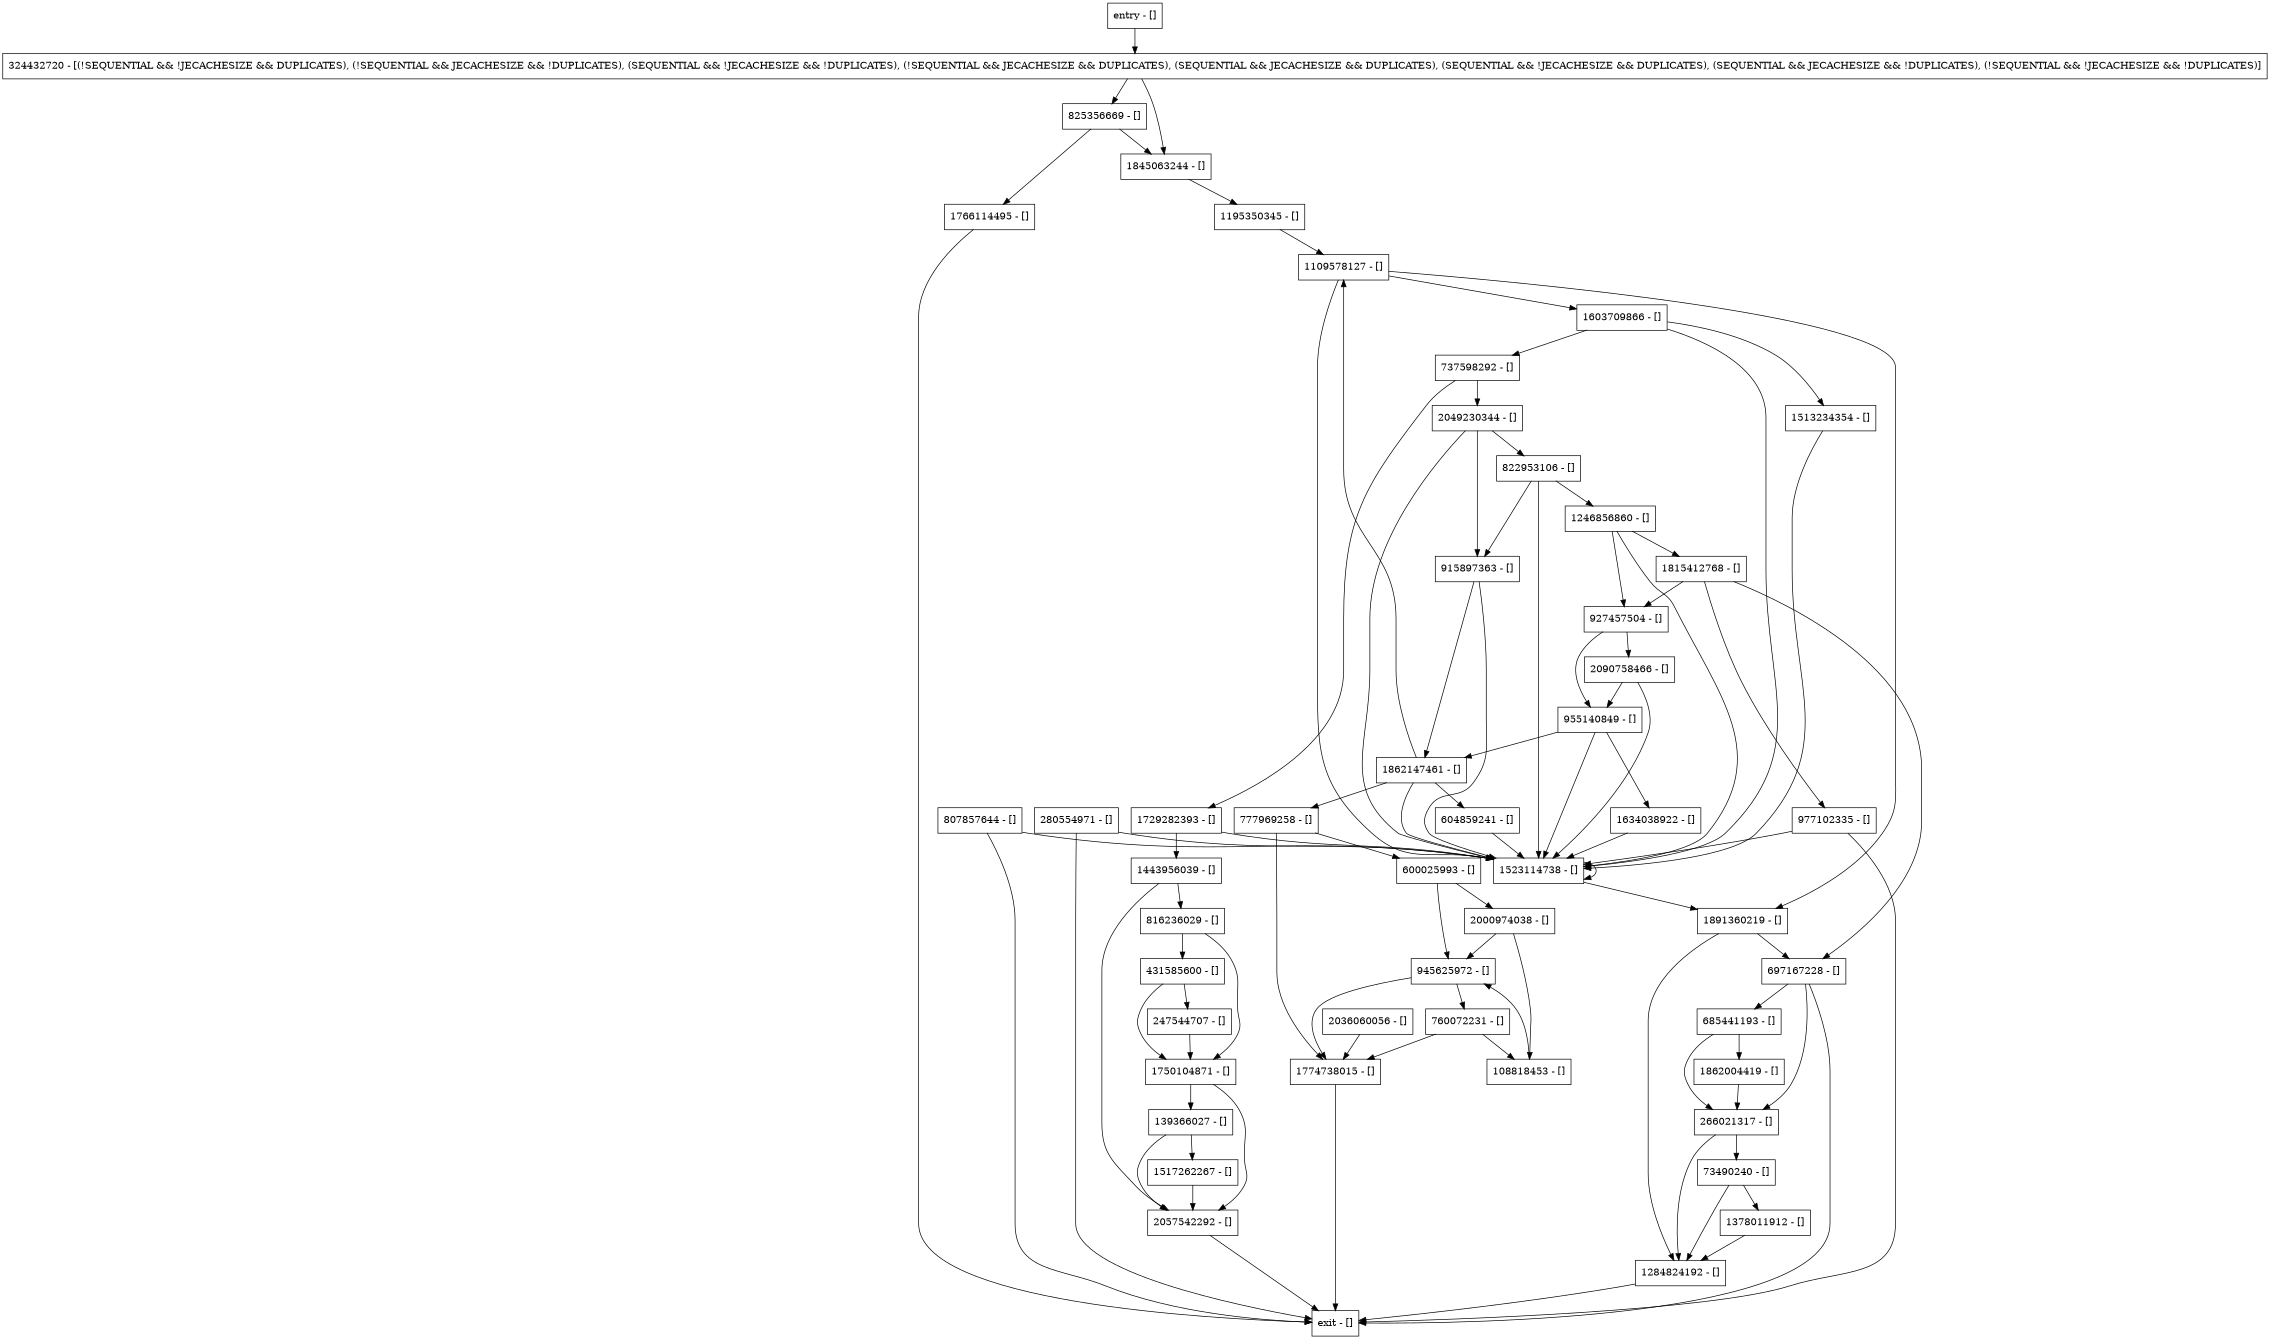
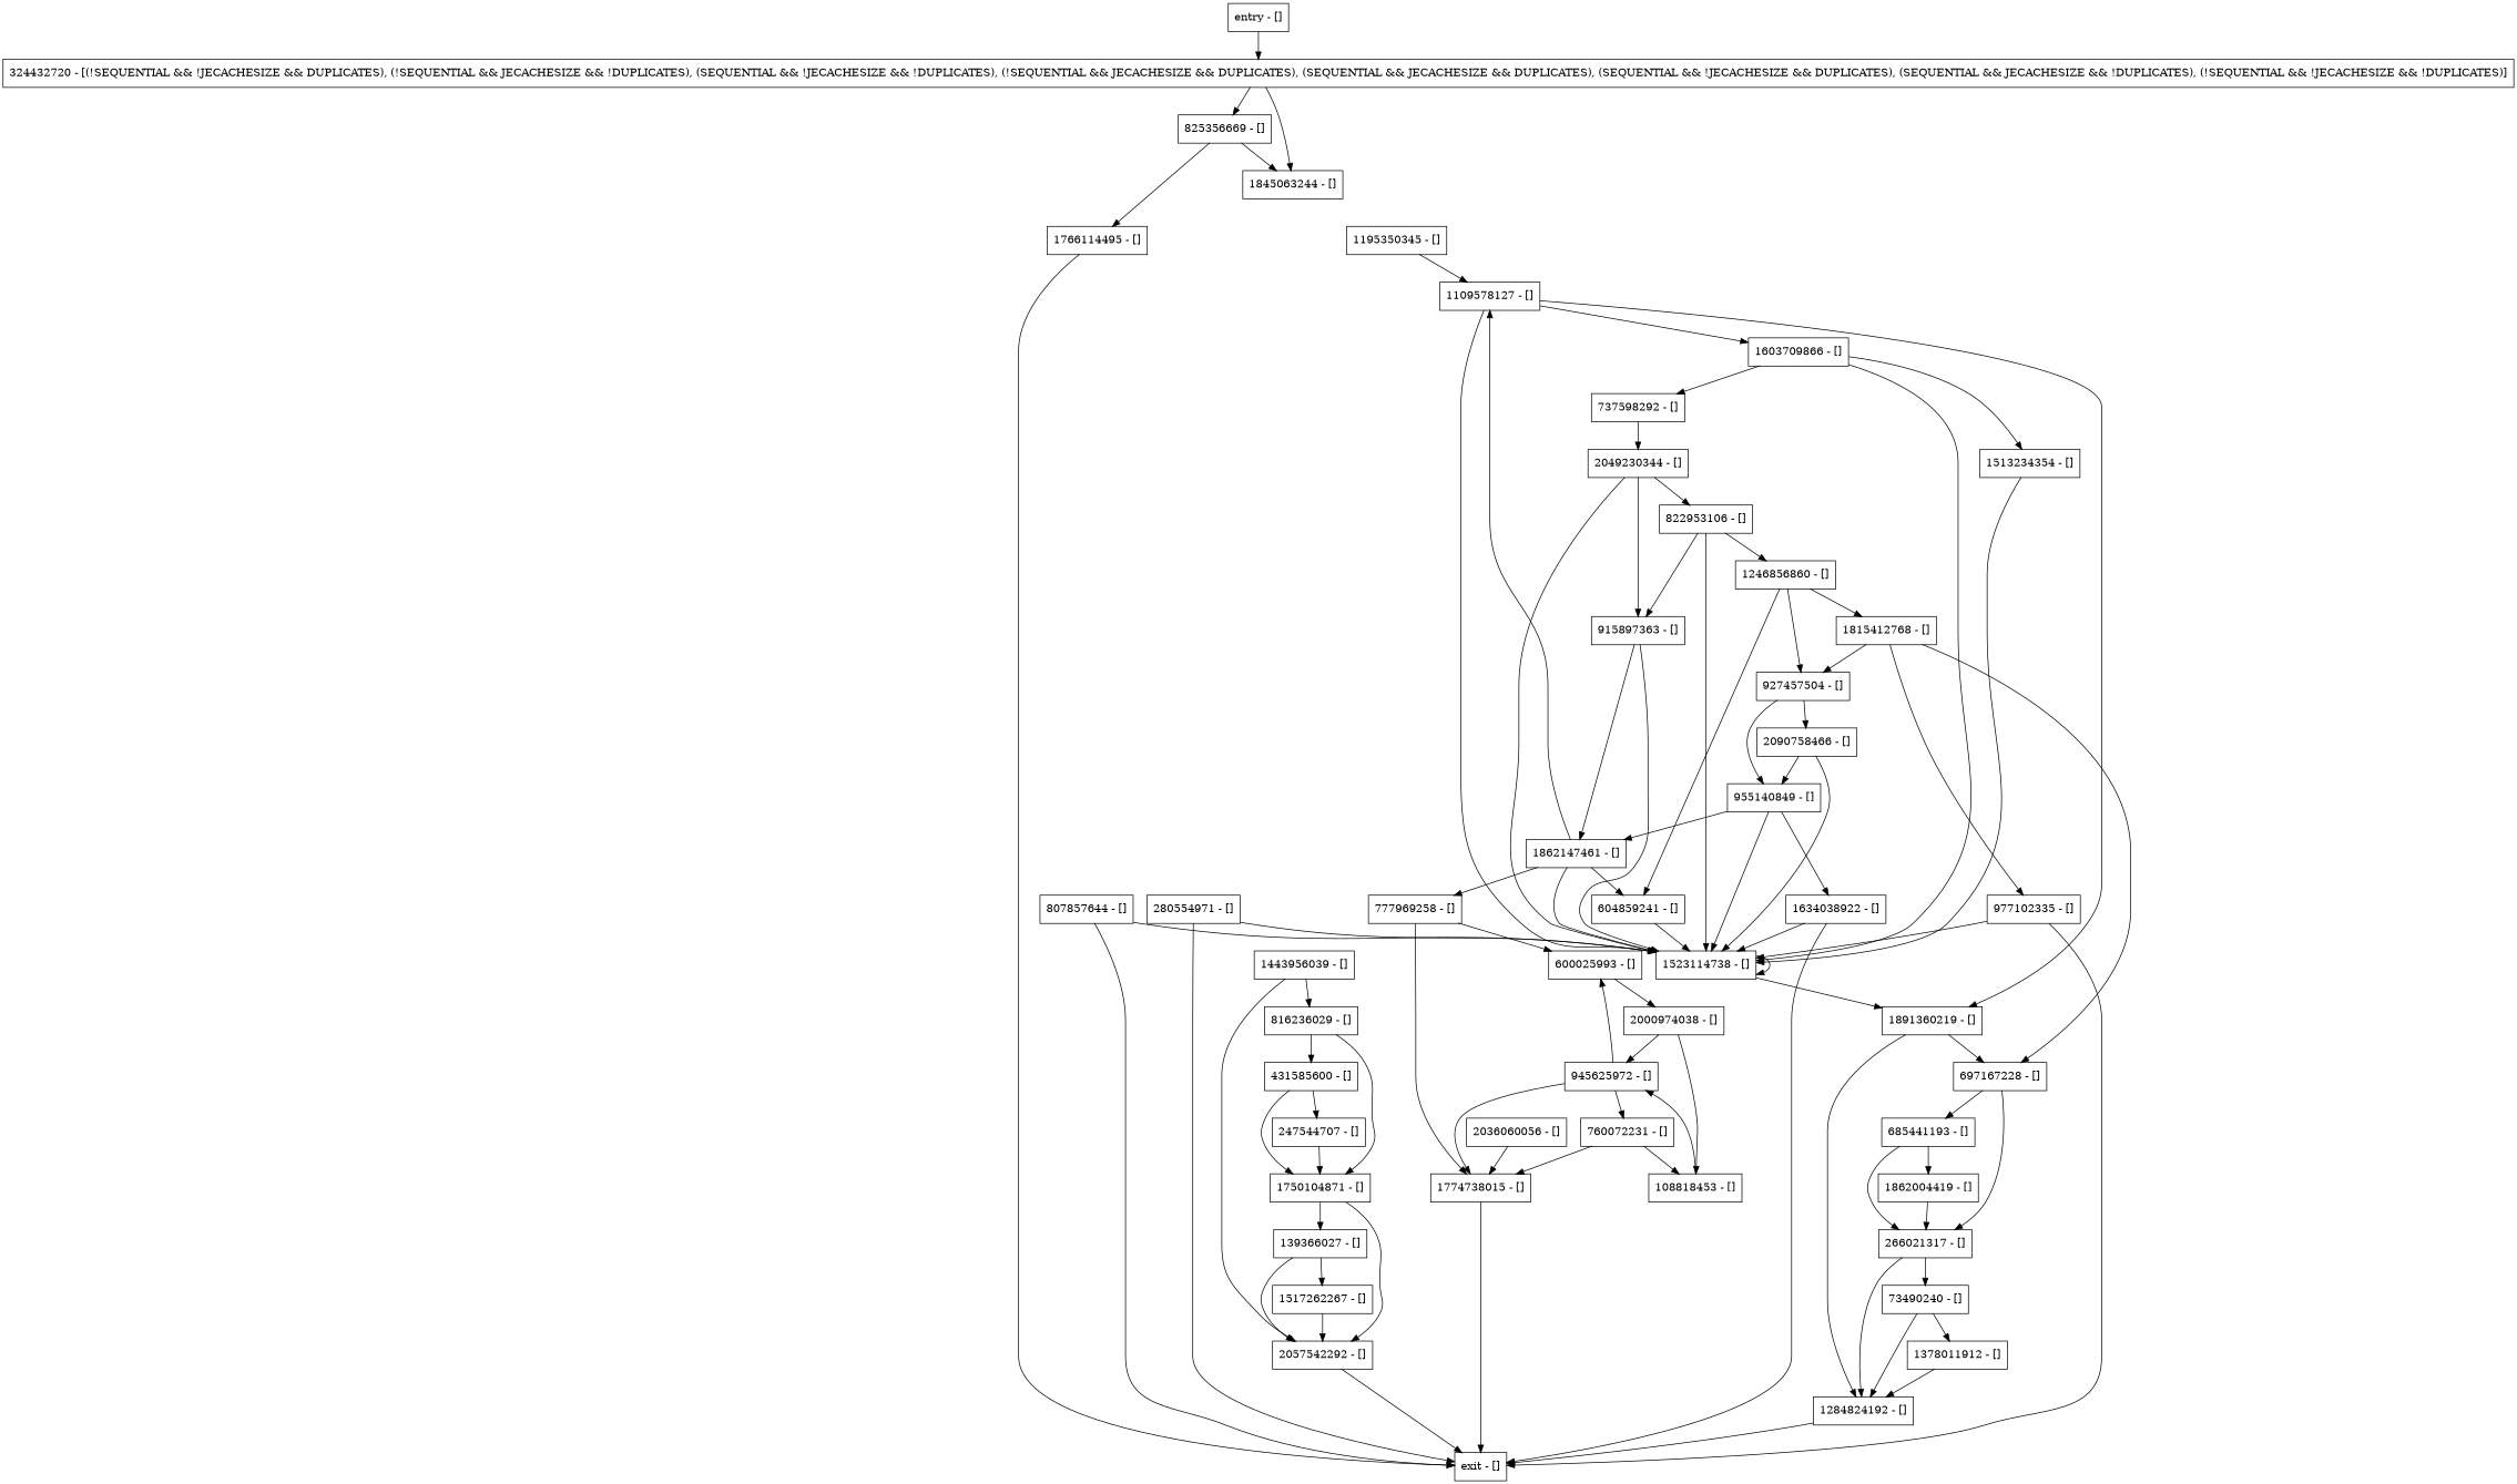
  digraph {
    node [shape=record]
    n1 [label="816236029 - []"]
    n2 [label="1750104871 - []"]
    n3 [label="431585600 - []"]
    n4 [label="139366027 - []"]
    n5 [label="2057542292 - []"]
    n6 [label="247544707 - []"]
    n7 [label="825356669 - []"]
    n8 [label="1766114495 - []"]
    n9 [label="1845063244 - []"]
    n10 [label="exit - []"]
    n11 [label="1195350345 - []"]
    n12 [label="604859241 - []"]
    n13 [label="1523114738 - []"]
    n14 [label="1891360219 - []"]
    n15 [label="777969258 - []"]
    n16 [label="1774738015 - []"]
    n17 [label="600025993 - []"]
    n18 [label="1513234354 - []"]
    n19 [label="737598292 - []"]
    n20 [label="2049230344 - []"]
-   n21 [label="1729282393 - []"]
    n22 [label="266021317 - []"]
    n23 [label="1284824192 - []"]
    n24 [label="73490240 - []"]
    n25 [label="1378011912 - []"]
    n26 [label="945625972 - []"]
    n27 [label="760072231 - []"]
    n28 [label="108818453 - []"]
    n29 [label="697167228 - []"]
    n30 [label="1517262267 - []"]
    n31 [label="2036060056 - []"]
    n32 [label="685441193 - []"]
    n33 [label="1109578127 - []"]
    n34 [label="1603709866 - []"]
    n35 [label="955140849 - []"]
    n36 [label="1634038922 - []"]
    n37 [label="1862147461 - []"]
    n38 [label="807857644 - []"]
    n39 [label="1862004419 - []"]
    n40 [label="entry - []"]
    n41 [label="324432720 - [(!SEQUENTIAL && !JECACHESIZE && DUPLICATES), (!SEQUENTIAL && JECACHESIZE && !DUPLICATES), (SEQUENTIAL && !JECACHESIZE && !DUPLICATES), (!SEQUENTIAL && JECACHESIZE && DUPLICATES), (SEQUENTIAL && JECACHESIZE && DUPLICATES), (SEQUENTIAL && !JECACHESIZE && DUPLICATES), (SEQUENTIAL && JECACHESIZE && !DUPLICATES), (!SEQUENTIAL && !JECACHESIZE && !DUPLICATES)]"]
    n42 [label="915897363 - []"]
    n43 [label="280554971 - []"]
    n44 [label="1443956039 - []"]
    n45 [label="822953106 - []"]
    n46 [label="1246856860 - []"]
    n47 [label="927457504 - []"]
    n48 [label="1815412768 - []"]
    n49 [label="2000974038 - []"]
    n50 [label="2090758466 - []"]
    n51 [label="977102335 - []"]
    n1 -> n2
    n1 -> n3
    n2 -> n4
    n2 -> n5
    n3 -> n2
    n3 -> n6
    n4 -> n5
    n4 -> n30
    n5 -> n10
    n6 -> n2
    n7 -> n8
    n7 -> n9
    n8 -> n10
-   n9 -> n11
    n11 -> n33
    n12 -> n13
    n13 -> n13
    n13 -> n14
    n14 -> n23
    n14 -> n29
    n15 -> n16
    n15 -> n17
    n16 -> n10
-   n17 -> n26
+   n26 -> n17
    n17 -> n49
    n18 -> n13
    n19 -> n20
-   n19 -> n21
    n20 -> n13
    n20 -> n42
    n20 -> n45
-   n21 -> n13
-   n21 -> n44
    n22 -> n23
    n22 -> n24
    n23 -> n10
    n24 -> n23
    n24 -> n25
    n25 -> n23
    n26 -> n16
    n26 -> n27
    n27 -> n16
    n27 -> n28
    n28 -> n26
    n29 -> n22
    n29 -> n32
    n30 -> n5
    n31 -> n16
    n32 -> n22
    n32 -> n39
    n33 -> n13
    n33 -> n14
    n33 -> n34
    n34 -> n13
    n34 -> n18
    n34 -> n19
    n35 -> n13
    n35 -> n36
    n35 -> n37
-   n29 -> n10
+   n36 -> n10
    n36 -> n13
    n37 -> n12
    n37 -> n13
    n37 -> n15
    n37 -> n33
    n38 -> n10
    n38 -> n13
    n39 -> n22
    n40 -> n41
    n41 -> n7
    n41 -> n9
    n42 -> n13
    n42 -> n37
    n43 -> n10
    n43 -> n13
    n44 -> n1
    n44 -> n5
    n45 -> n13
    n45 -> n42
    n45 -> n46
-   n46 -> n13
+   n46 -> n12
    n46 -> n47
    n46 -> n48
    n47 -> n35
    n47 -> n50
    n48 -> n29
    n48 -> n47
    n48 -> n51
    n49 -> n26
    n49 -> n28
    n50 -> n13
    n50 -> n35
    n51 -> n10
    n51 -> n13
  }
